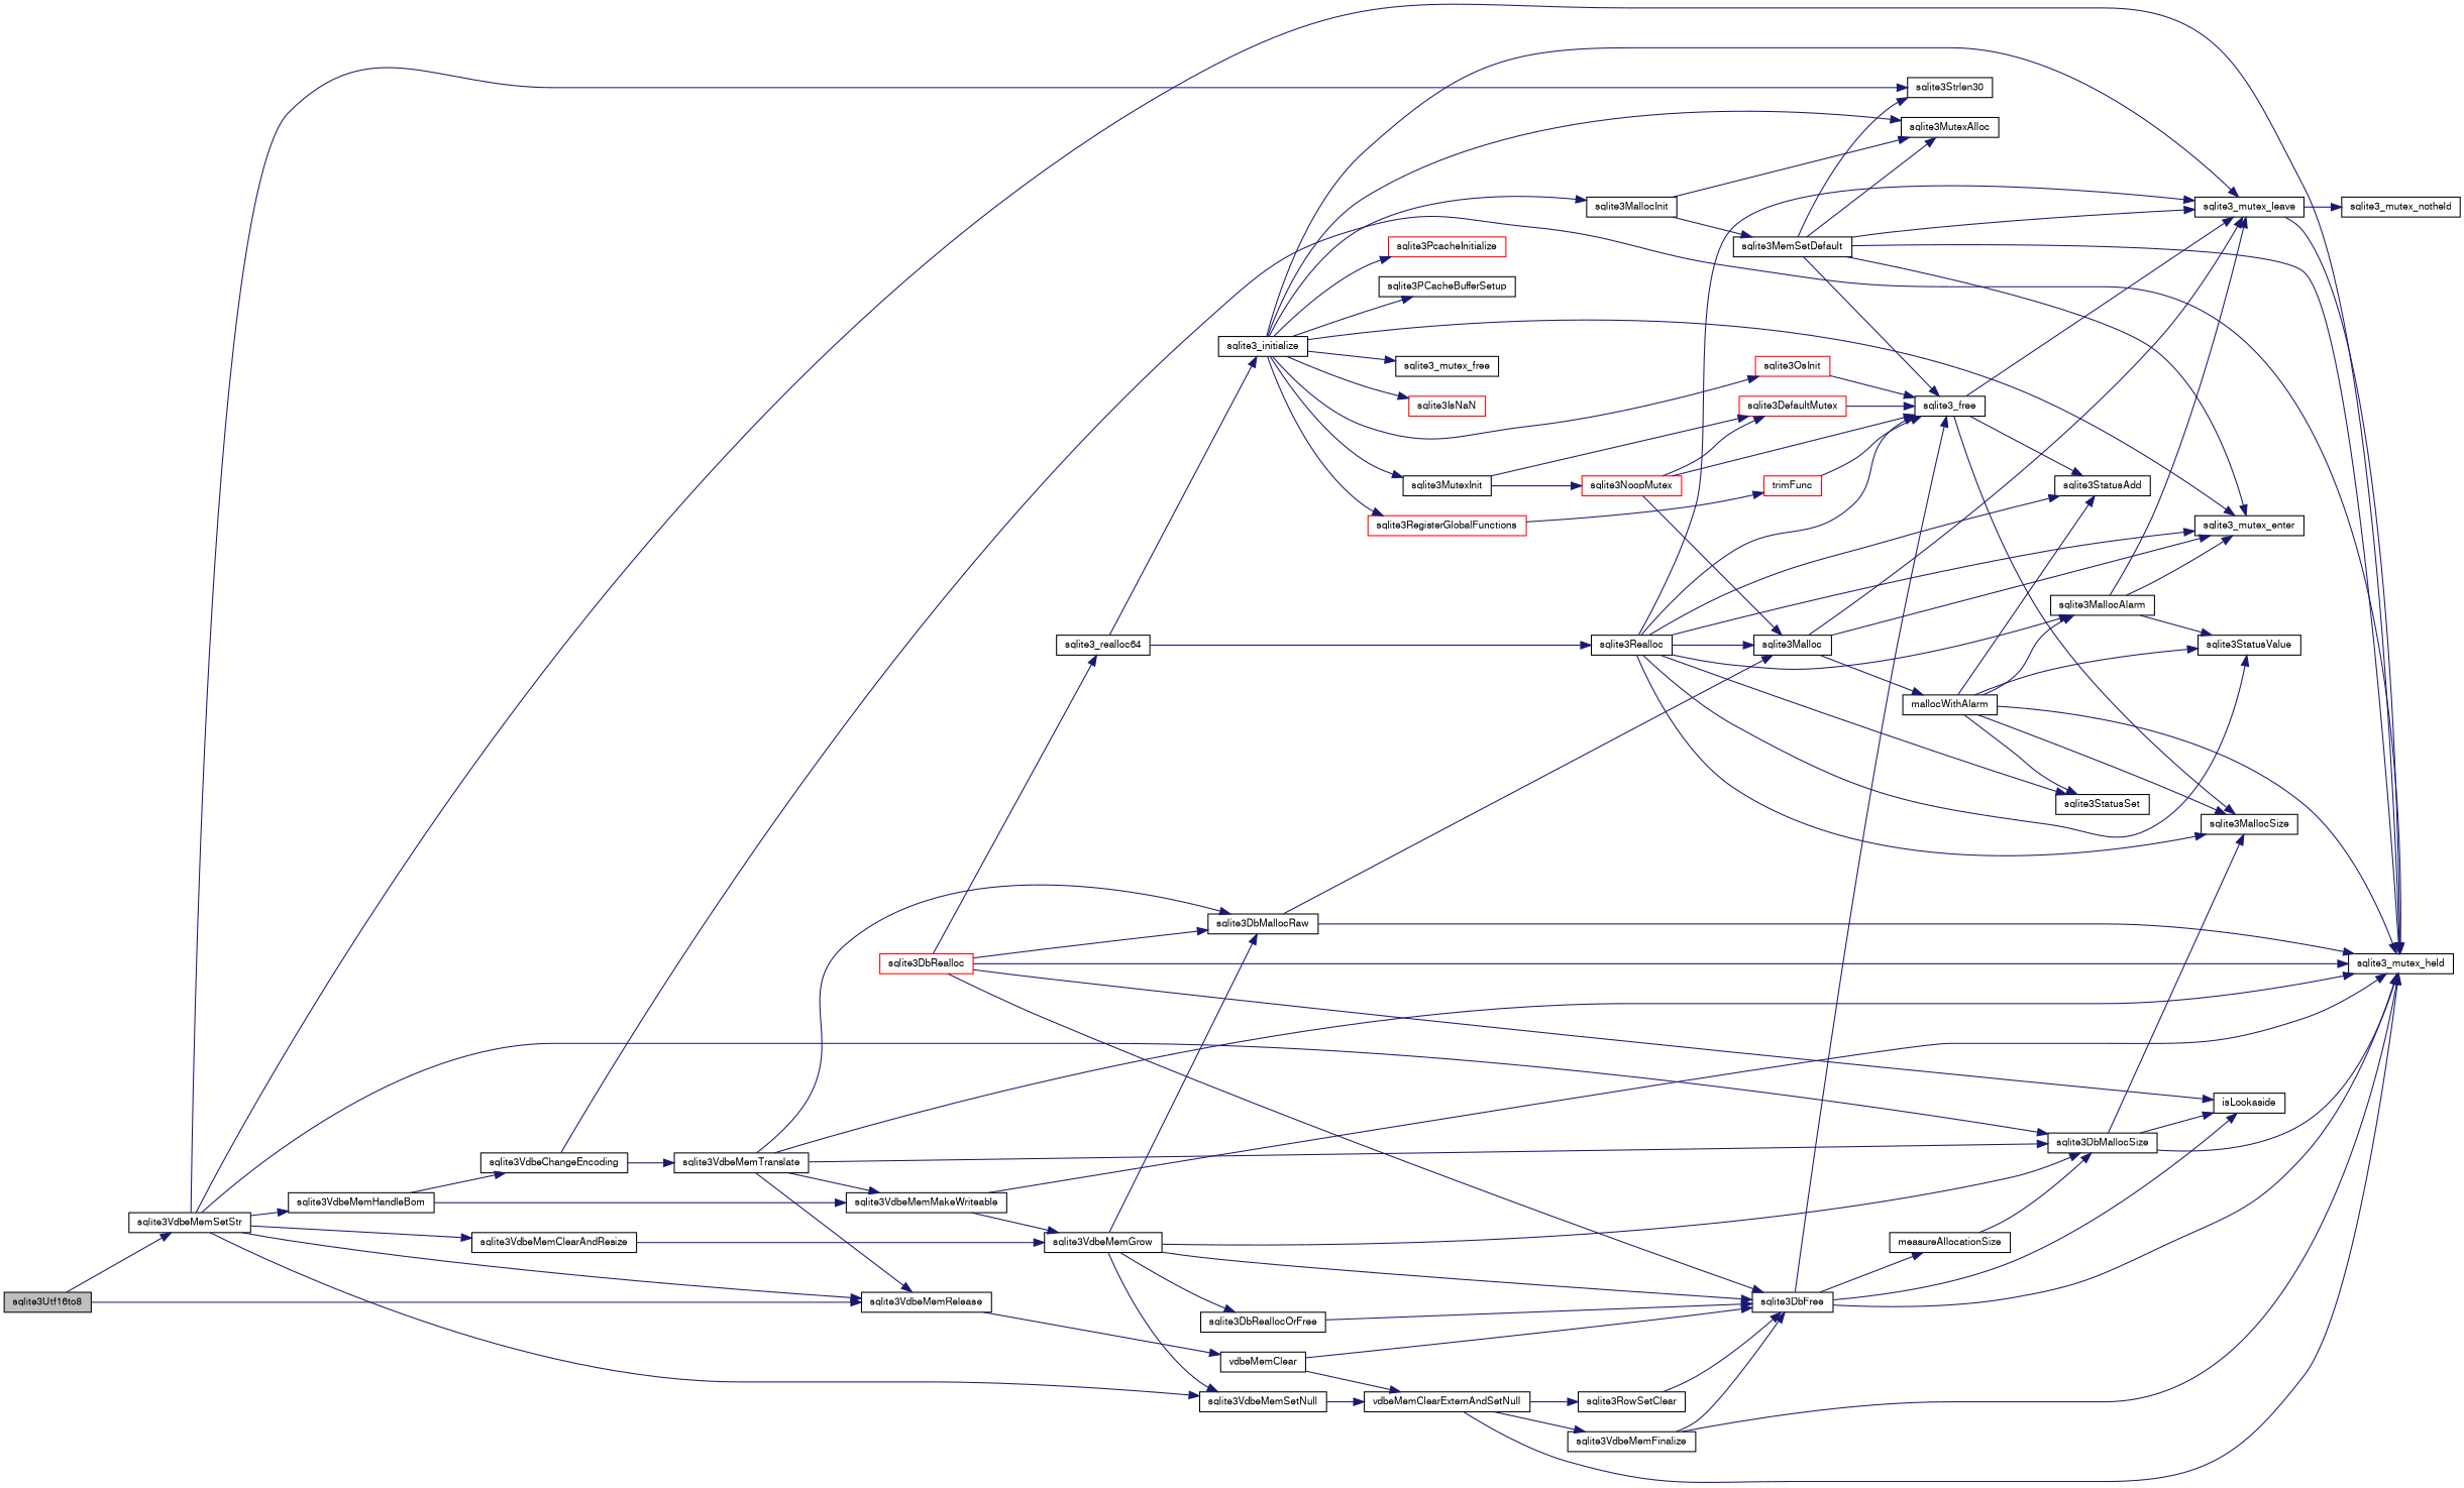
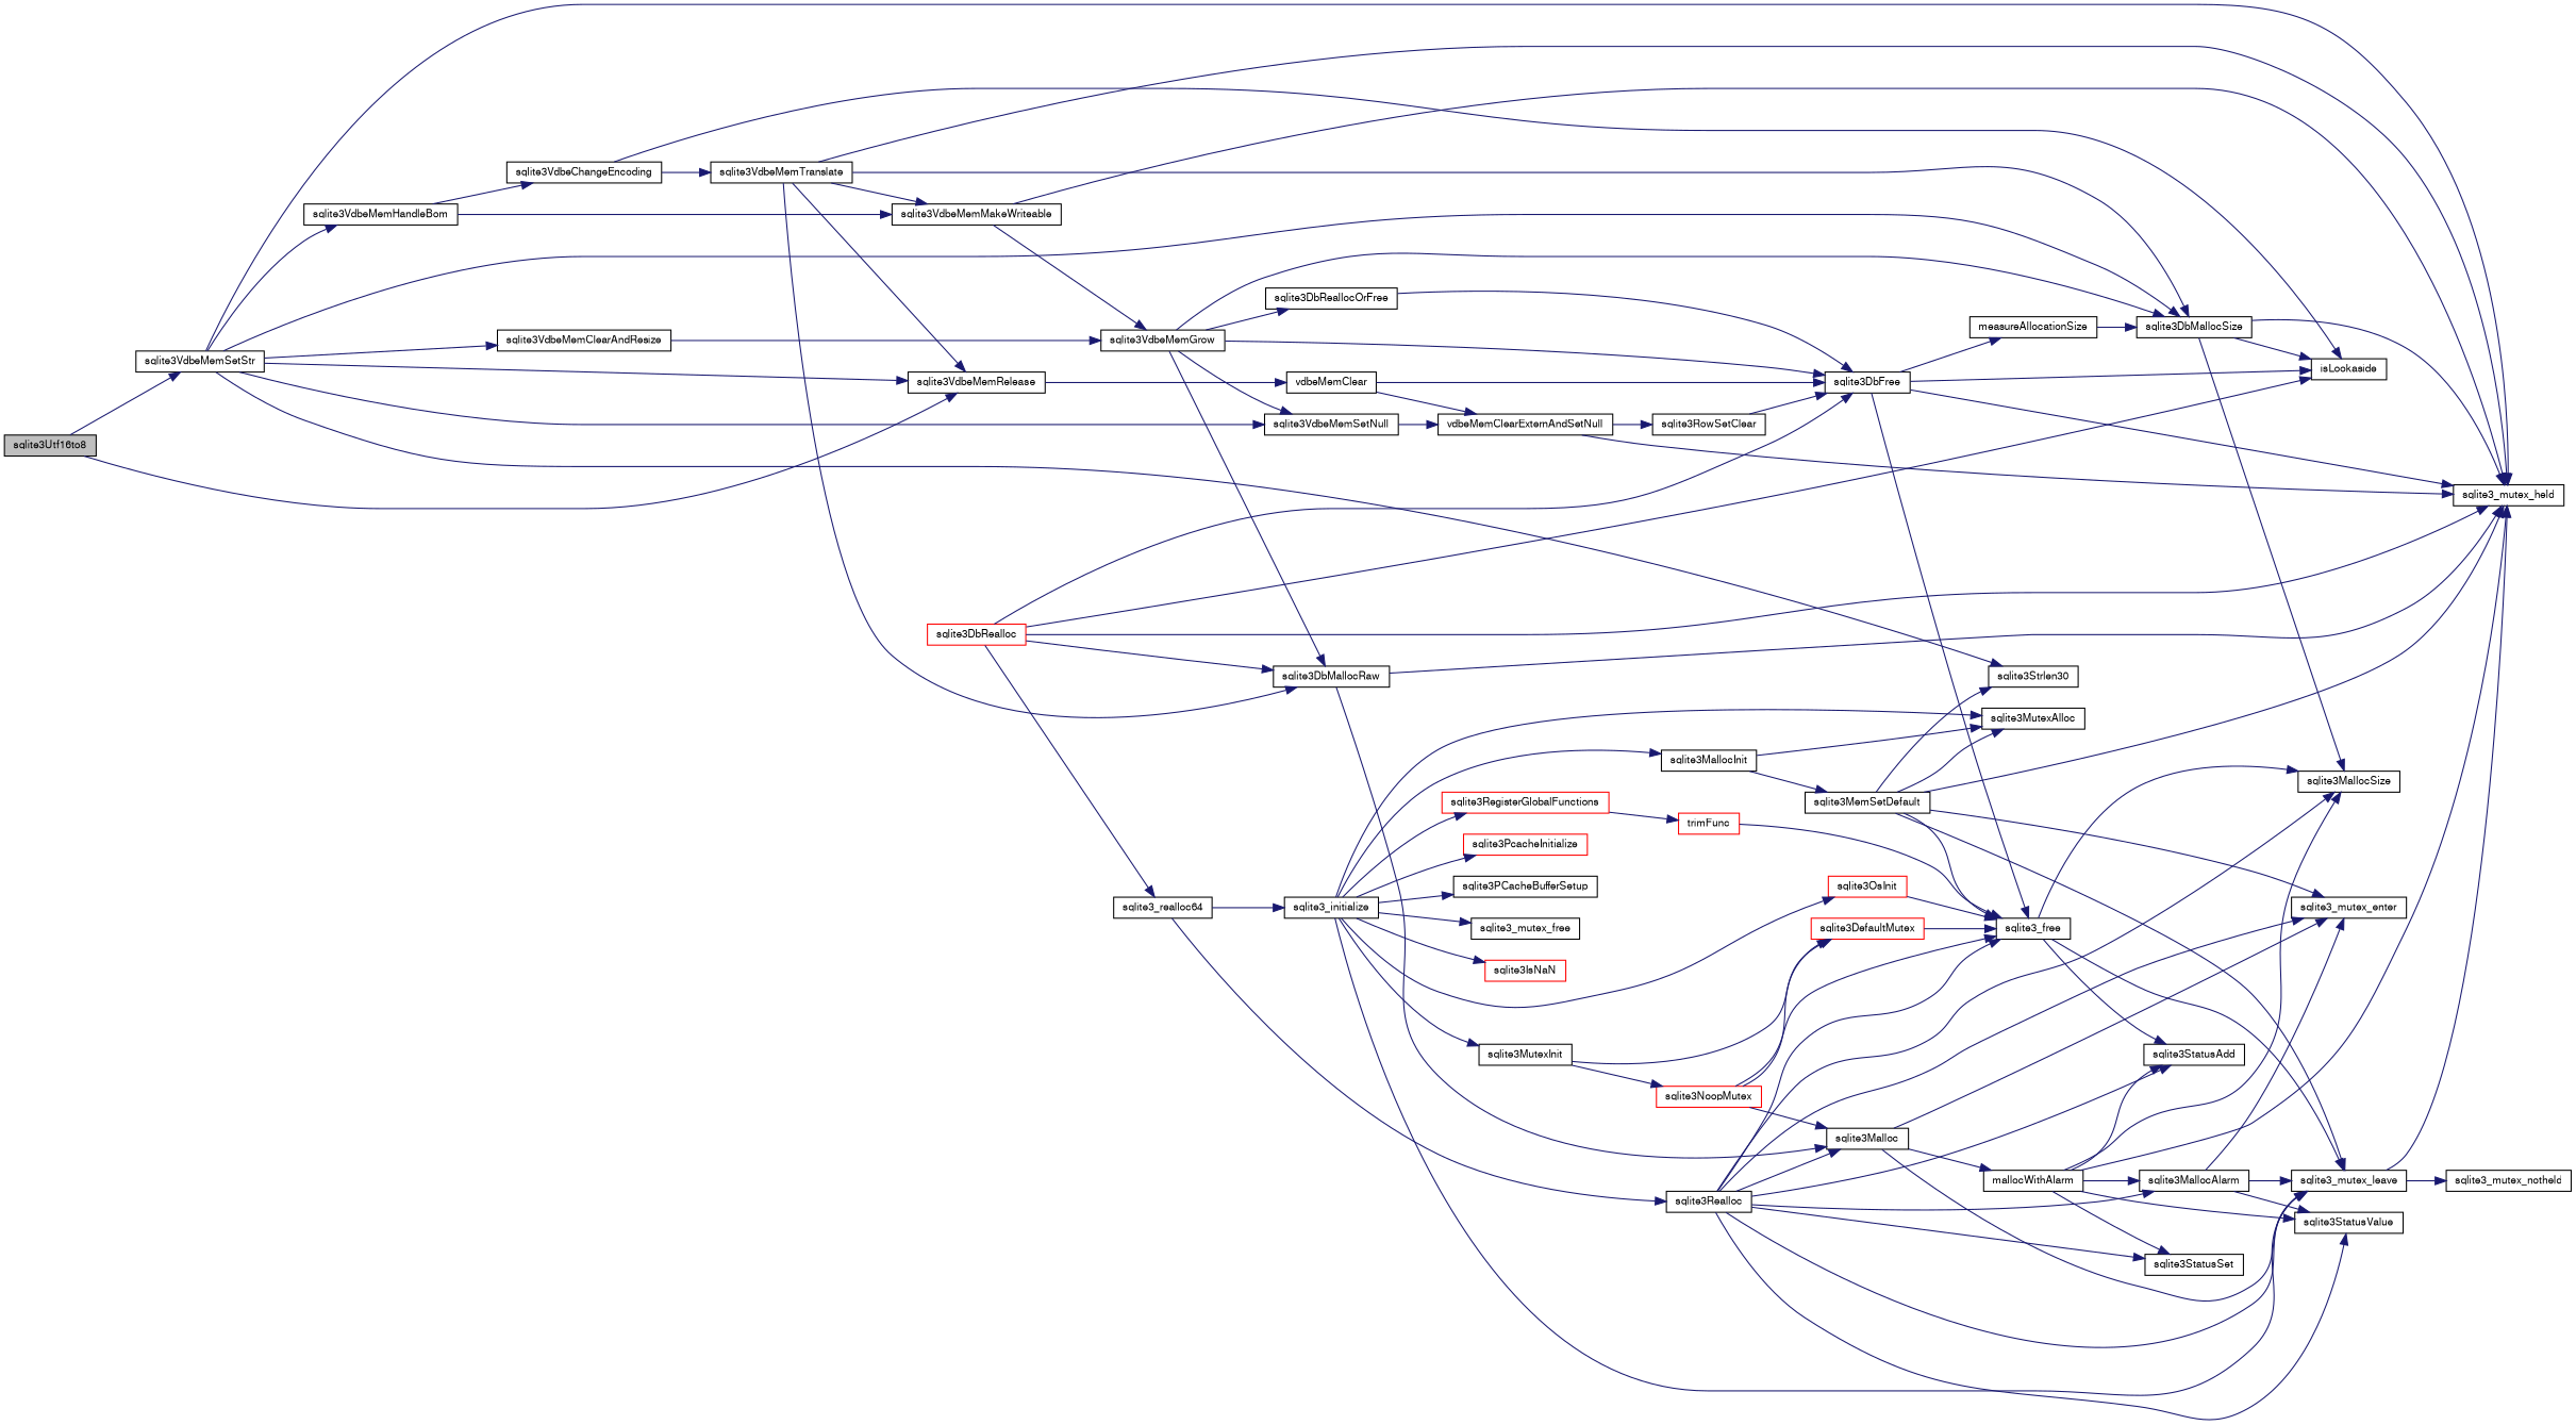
  digraph {
    rankdir=LR
    node [color=black fillcolor=white fontname=FreeSans fontsize=10 shape=record style=filled]
    edge [color=midnightblue fontname=FreeSans fontsize=10 labelfontname=FreeSans labelfontsize=10 style=solid]
    n1 [fillcolor=grey75 fontcolor=black height=0.2 label=sqlite3Utf16to8 width=0.4]
    n2 [height=0.2 label=sqlite3VdbeMemSetStr width=0.4]
    n3 [height=0.2 label=sqlite3VdbeMemRelease width=0.4]
    n4 [height=0.2 label=sqlite3_mutex_held width=0.4]
    n5 [height=0.2 label=sqlite3VdbeMemSetNull width=0.4]
    n6 [height=0.2 label=sqlite3DbMallocSize width=0.4]
    n7 [height=0.2 label=sqlite3Strlen30 width=0.4]
    n8 [height=0.2 label=sqlite3VdbeMemClearAndResize width=0.4]
    n9 [height=0.2 label=sqlite3VdbeMemHandleBom width=0.4]
    n10 [height=0.2 label=vdbeMemClear width=0.4]
    n11 [height=0.2 label=sqlite3VdbeChangeEncoding width=0.4]
    n12 [height=0.2 label=sqlite3VdbeMemTranslate width=0.4]
    n13 [height=0.2 label=vdbeMemClearExternAndSetNull width=0.4]
    n14 [height=0.2 label=isLookaside width=0.4]
    n15 [height=0.2 label=sqlite3MallocSize width=0.4]
    n16 [height=0.2 label=sqlite3VdbeMemGrow width=0.4]
    n17 [height=0.2 label=sqlite3VdbeMemMakeWriteable width=0.4]
-   n18 [height=0.2 label=sqlite3VdbeMemFinalize width=0.4]
    n19 [height=0.2 label=sqlite3RowSetClear width=0.4]
    n20 [height=0.2 label=sqlite3DbFree width=0.4]
    n21 [height=0.2 label=measureAllocationSize width=0.4]
    n22 [height=0.2 label=sqlite3_free width=0.4]
    n23 [height=0.2 label=sqlite3StatusAdd width=0.4]
    n24 [height=0.2 label=sqlite3_mutex_leave width=0.4]
    n25 [height=0.2 label=sqlite3_mutex_enter width=0.4]
    n26 [height=0.2 label=sqlite3_mutex_notheld width=0.4]
    n27 [height=0.2 label=sqlite3DbReallocOrFree width=0.4]
    n28 [height=0.2 label=sqlite3DbMallocRaw width=0.4]
    n29 [height=0.2 label=sqlite3Malloc width=0.4]
    n30 [color=red height=0.2 label=sqlite3DbRealloc width=0.4]
    n31 [height=0.2 label=sqlite3_realloc64 width=0.4]
    n32 [height=0.2 label=sqlite3_initialize width=0.4]
    n33 [height=0.2 label=sqlite3Realloc width=0.4]
    n34 [height=0.2 label=mallocWithAlarm width=0.4]
    n35 [height=0.2 label=sqlite3StatusSet width=0.4]
    n36 [height=0.2 label=sqlite3StatusValue width=0.4]
    n37 [height=0.2 label=sqlite3MallocAlarm width=0.4]
    n38 [height=0.2 label=sqlite3MutexInit width=0.4]
    n39 [height=0.2 label=sqlite3MutexAlloc width=0.4]
    n40 [height=0.2 label=sqlite3MallocInit width=0.4]
    n41 [color=red height=0.2 label=sqlite3RegisterGlobalFunctions width=0.4]
    n42 [color=red height=0.2 label=sqlite3PcacheInitialize width=0.4]
    n43 [color=red height=0.2 label=sqlite3OsInit width=0.4]
    n44 [height=0.2 label=sqlite3PCacheBufferSetup width=0.4]
    n45 [height=0.2 label=sqlite3_mutex_free width=0.4]
    n46 [color=red height=0.2 label=sqlite3IsNaN width=0.4]
    n47 [color=red height=0.2 label=sqlite3DefaultMutex width=0.4]
    n48 [color=red height=0.2 label=sqlite3NoopMutex width=0.4]
    n49 [height=0.2 label=sqlite3MemSetDefault width=0.4]
    n50 [color=red height=0.2 label=trimFunc width=0.4]
    n1 -> n2
    n1 -> n3
    n2 -> n3
    n2 -> n4
    n2 -> n5
    n2 -> n6
    n2 -> n7
    n2 -> n8
    n2 -> n9
    n3 -> n10
    n5 -> n13
    n6 -> n4
    n6 -> n14
    n6 -> n15
    n8 -> n16
    n9 -> n11
    n9 -> n17
    n10 -> n13
    n10 -> n20
-   n11 -> n4
+   n11 -> n14
    n11 -> n12
    n12 -> n3
    n12 -> n4
    n12 -> n6
    n12 -> n17
    n12 -> n28
    n13 -> n4
-   n13 -> n18
    n13 -> n19
    n16 -> n5
    n16 -> n6
    n16 -> n20
    n16 -> n27
    n16 -> n28
    n17 -> n4
    n17 -> n16
-   n18 -> n4
-   n18 -> n20
    n19 -> n20
    n20 -> n4
    n20 -> n14
    n20 -> n21
    n20 -> n22
    n21 -> n6
    n22 -> n15
    n22 -> n23
    n22 -> n24
    n24 -> n4
    n24 -> n26
    n27 -> n20
    n28 -> n4
    n28 -> n29
    n29 -> n24
    n29 -> n25
    n29 -> n34
    n30 -> n4
    n30 -> n14
    n30 -> n20
    n30 -> n28
    n30 -> n31
    n31 -> n32
    n31 -> n33
    n32 -> n24
-   n32 -> n25
    n32 -> n38
    n32 -> n39
    n32 -> n40
    n32 -> n41
    n32 -> n42
    n32 -> n43
    n32 -> n44
    n32 -> n45
    n32 -> n46
    n33 -> n15
    n33 -> n22
    n33 -> n23
    n33 -> n24
    n33 -> n25
    n33 -> n29
    n33 -> n35
    n33 -> n36
    n33 -> n37
    n34 -> n4
    n34 -> n15
    n34 -> n23
    n34 -> n35
    n34 -> n36
    n34 -> n37
    n37 -> n24
    n37 -> n25
    n37 -> n36
    n38 -> n47
    n38 -> n48
    n40 -> n39
    n40 -> n49
    n41 -> n50
    n43 -> n22
    n47 -> n22
    n48 -> n22
    n48 -> n29
    n48 -> n47
    n49 -> n4
    n49 -> n7
    n49 -> n22
    n49 -> n24
    n49 -> n25
    n49 -> n39
    n50 -> n22
  }
